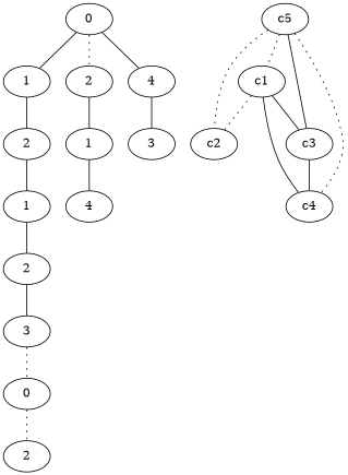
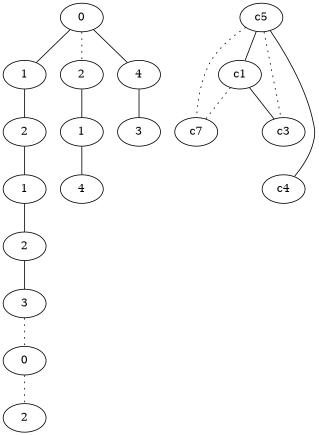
  graph {
    n1 [label=0]
    n2 [label=1]
    n3 [label=2]
    n4 [label=4]
    n5 [label=2]
    n6 [label=1]
    n7 [label=3]
    n8 [label=1]
    n9 [label=2]
    n10 [label=3]
    n11 [label=0]
    n12 [label=2]
    n13 [label=4]
    n14 [label=c5]
    c1
-   c2
+   c2 [label=c7]
    c3
    c4
    n1 -- n2
    n1 -- n3 [style=dotted]
    n1 -- n4
    n2 -- n5
    n3 -- n6
    n4 -- n7
    n5 -- n8
    n6 -- n13
    n8 -- n9
    n9 -- n10
    n10 -- n11 [style=dotted]
    n11 -- n12 [style=dotted]
-   n14 -- c1 [style=dotted]
+   n14 -- c1
    n14 -- c2 [style=dotted]
-   n14 -- c3 [style=solid]
-   n14 -- c4 [style=dotted]
+   n14 -- c3 [style=dotted]
+   n14 -- c4
    c1 -- c2 [style=dotted]
    c1 -- c3
-   c1 -- c4
-   c3 -- c4
  }
